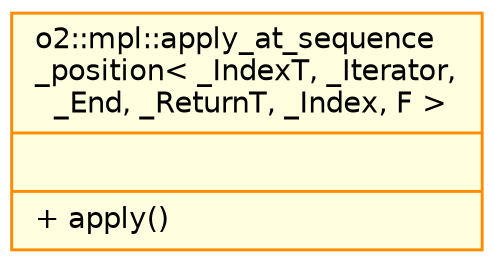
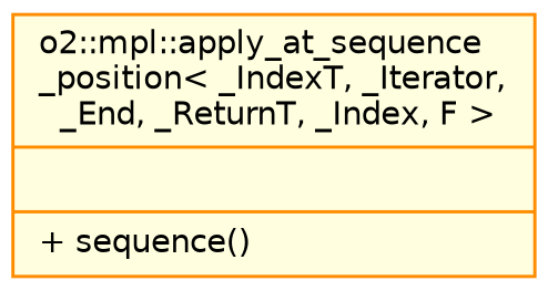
  digraph {
-   n1 [color=darkorange fillcolor=lightyellow fontcolor=black fontname=Helvetica fontsize=10 height=0.2 label="{o2::mpl::apply_at_sequence\l_position\< _IndexT, _Iterator,\l _End, _ReturnT, _Index, F \>\n||+ apply()\l}" shape=record style=filled width=0.4]
+   n1 [color=darkorange fillcolor=lightyellow fontcolor=black fontname=Helvetica fontsize=10 height=0.2 label="{o2::mpl::apply_at_sequence\l_position\< _IndexT, _Iterator,\l _End, _ReturnT, _Index, F \>\n||+ sequence()\l}" shape=record style=filled width=0.4]
  }
